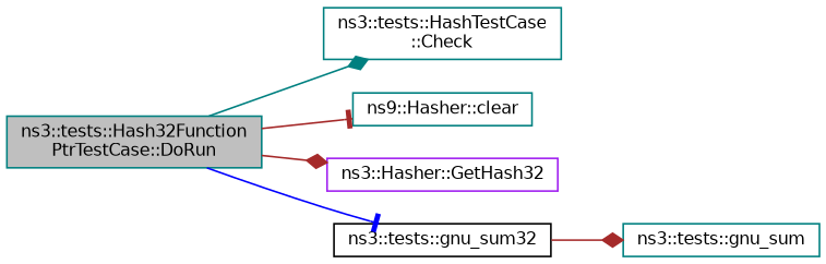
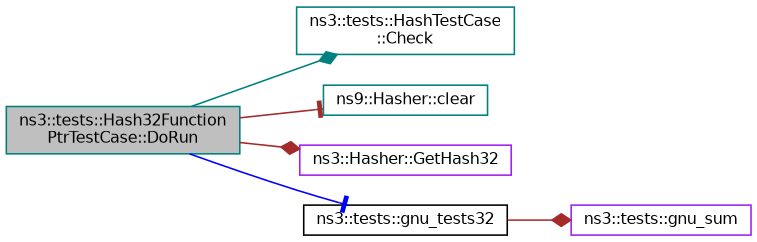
  digraph {
    rankdir=LR
    node [color=teal fillcolor=white fontname=Helvetica fontsize=10 shape=record style=filled]
    edge [arrowhead=diamond color=brown fontname=Helvetica fontsize=10 labelfontname=Helvetica labelfontsize=10 style=solid]
    n1 [fillcolor=grey75 fontcolor=black height=0.2 label="ns3::tests::Hash32Function\lPtrTestCase::DoRun" width=0.4]
    n2 [height=0.2 label="ns3::tests::HashTestCase\l::Check" width=0.4]
    n3 [height=0.2 label="ns9::Hasher::clear" width=0.4]
    n4 [color=purple height=0.2 label="ns3::Hasher::GetHash32" width=0.4]
-   n5 [color=black height=0.2 label="ns3::tests::gnu_sum32" width=0.4]
-   n6 [height=0.2 label="ns3::tests::gnu_sum" width=0.4]
+   n5 [color=black height=0.2 label="ns3::tests::gnu_tests32" width=0.4]
+   n6 [color=purple height=0.2 label="ns3::tests::gnu_sum" width=0.4]
    n1 -> n2 [color=teal]
    n1 -> n3 [arrowhead=tee]
    n1 -> n4
    n1 -> n5 [arrowhead=tee color=blue]
    n5 -> n6
  }
